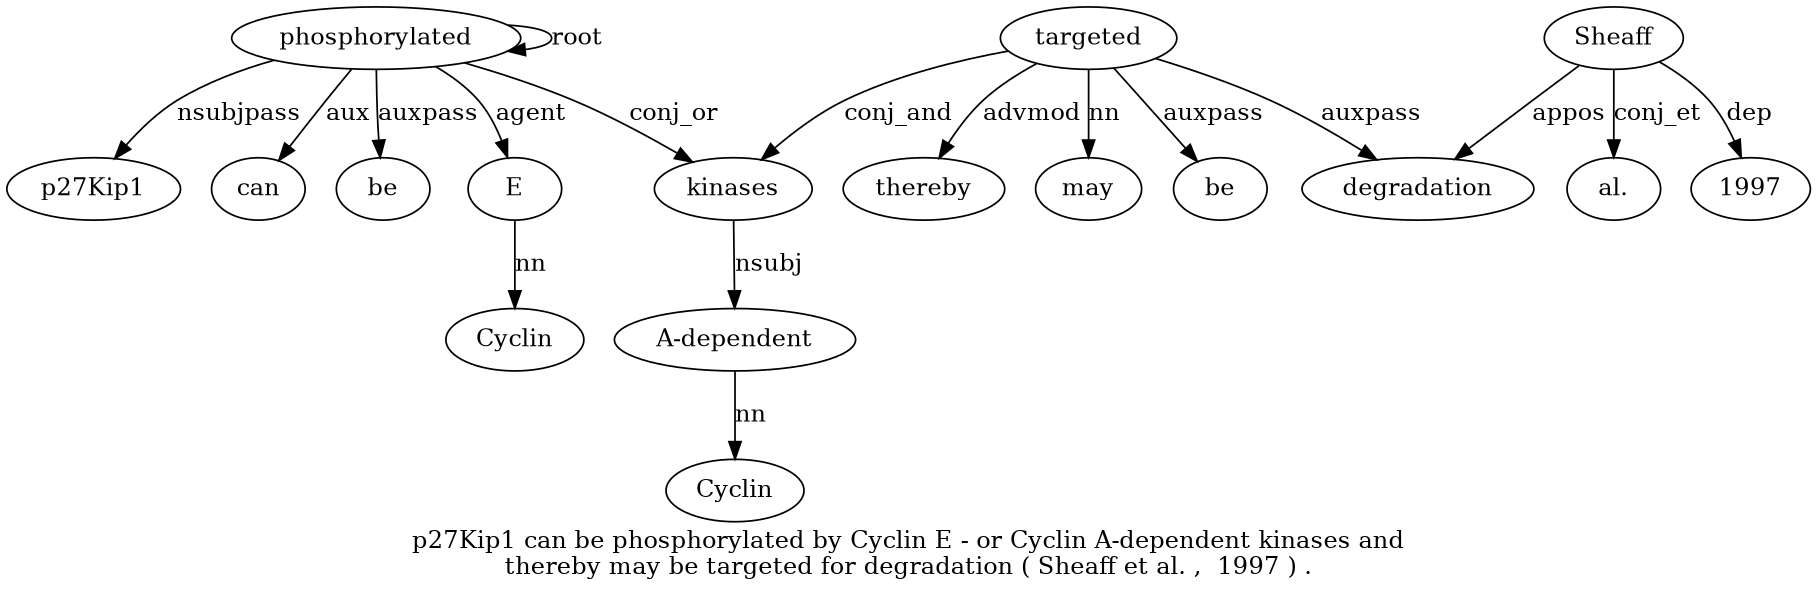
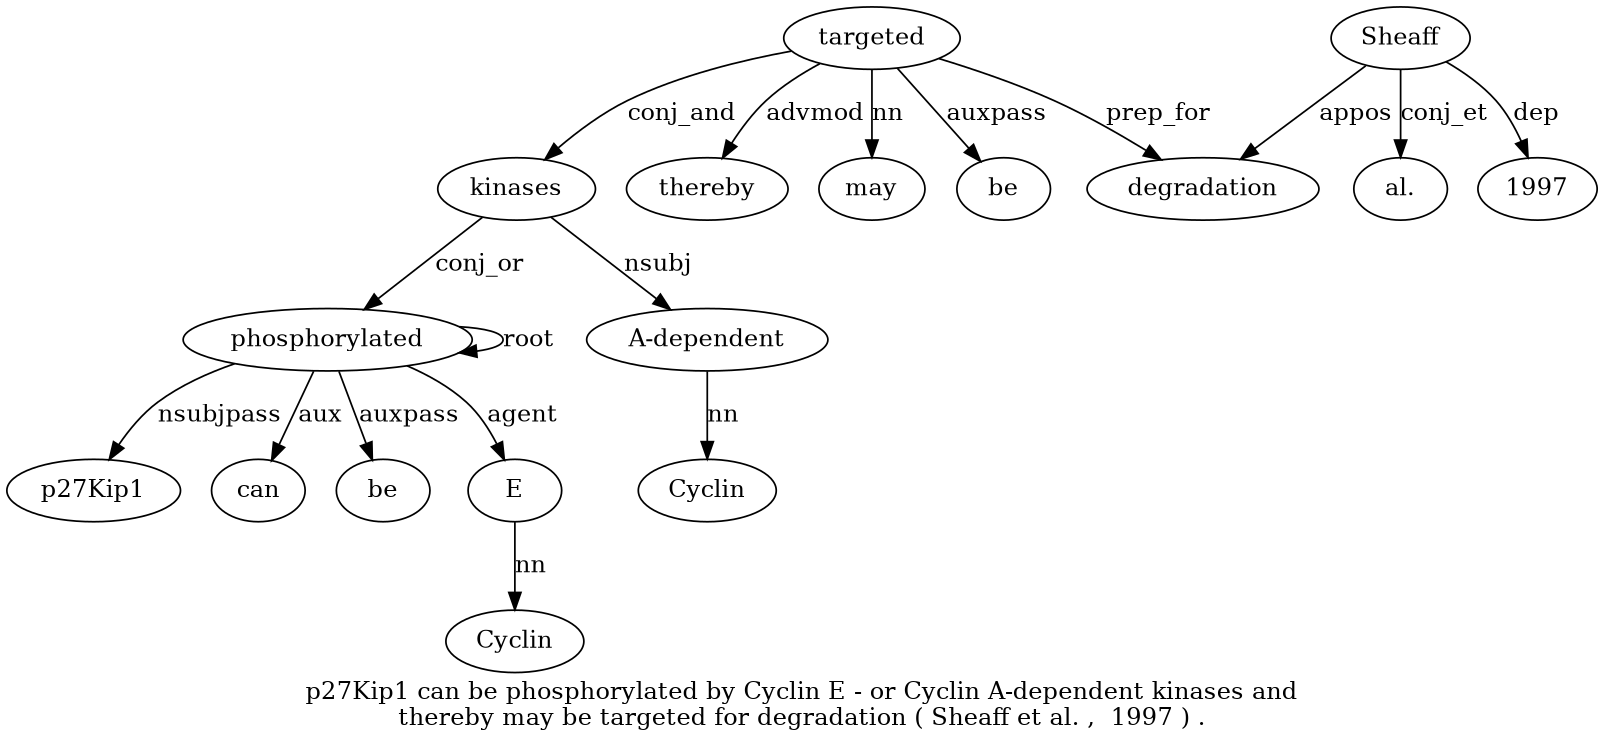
  digraph {
    label="p27Kip1 can be phosphorylated by Cyclin E - or Cyclin A-dependent kinases and\nthereby may be targeted for degradation ( Sheaff et al. ,  1997 ) ."
    node [fillcolor=white style=filled]
    n1 [label=phosphorylated]
    n2 [label=p27Kip1]
    n3 [label=can]
    n4 [label=be]
    n5 [label=E]
    n6 [label=kinases]
    n7 [label=Cyclin]
    n8 [label="A-dependent"]
    n9 [label=Cyclin]
    n10 [label=targeted]
    n11 [label=thereby]
    n12 [label=may]
    n13 [label=be]
    n14 [label=degradation]
    n15 [label=Sheaff]
    n16 [label="al."]
    n17 [label=1997]
    n1 -> n1 [label=root]
    n1 -> n2 [label=nsubjpass]
    n1 -> n3 [label=aux]
    n1 -> n4 [label=auxpass]
    n1 -> n5 [label=agent]
-   n1 -> n6 [label=conj_or]
+   n6 -> n1 [label=conj_or]
    n5 -> n7 [label=nn]
    n6 -> n8 [label=nsubj]
    n8 -> n9 [label=nn]
    n10 -> n6 [label=conj_and]
    n10 -> n11 [label=advmod]
    n10 -> n12 [label=nn]
    n10 -> n13 [label=auxpass]
-   n10 -> n14 [label=auxpass]
+   n10 -> n14 [label=prep_for]
    n15 -> n14 [label=appos]
    n15 -> n16 [label=conj_et]
    n15 -> n17 [label=dep]
  }
